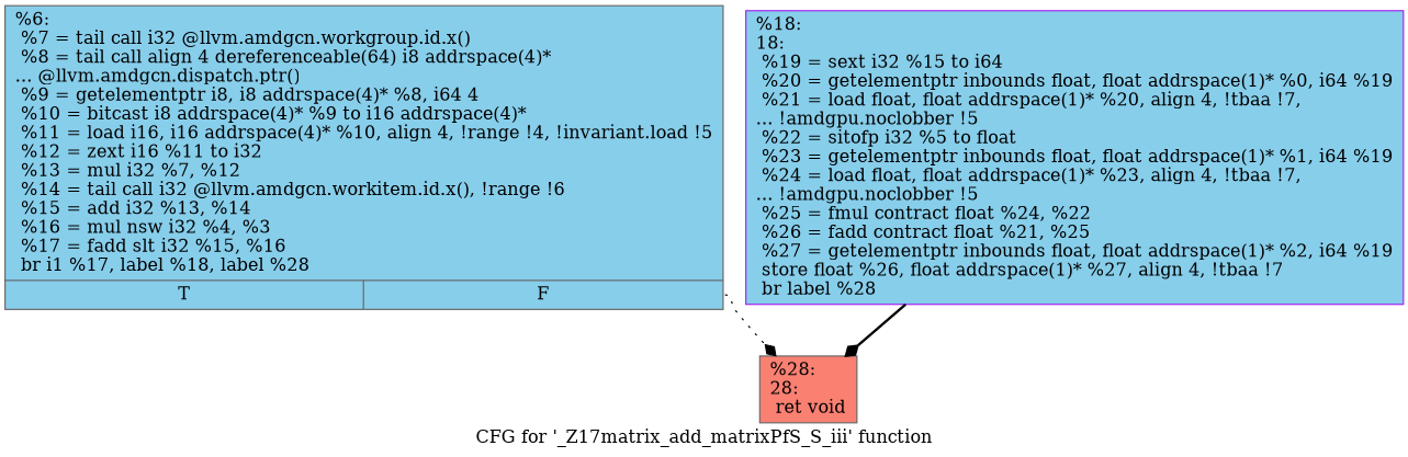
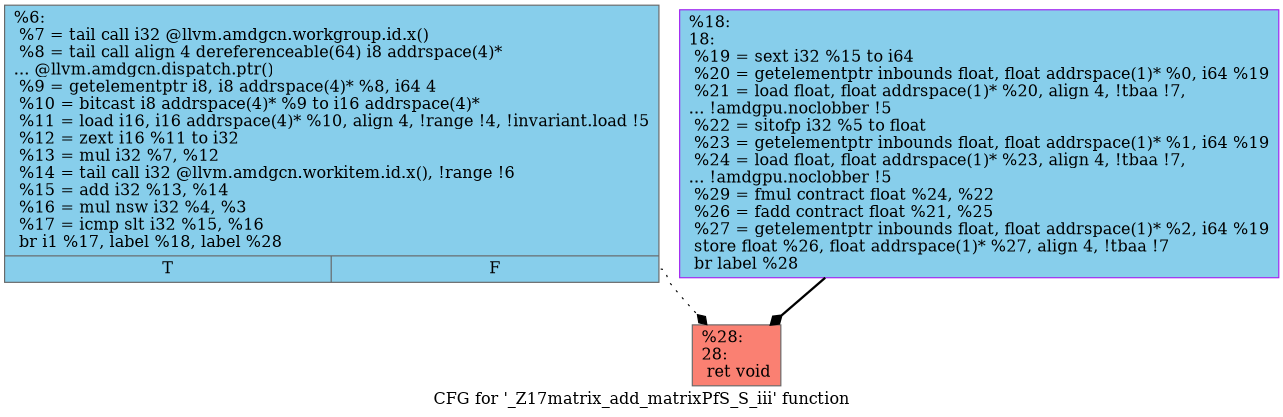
  digraph {
    label="CFG for '_Z17matrix_add_matrixPfS_S_iii' function"
    node [color=gray40 fillcolor=skyblue shape=record style=filled]
    edge [arrowhead=diamond]
-   n1 [label="{%6:\l  %7 = tail call i32 @llvm.amdgcn.workgroup.id.x()\l  %8 = tail call align 4 dereferenceable(64) i8 addrspace(4)*\l... @llvm.amdgcn.dispatch.ptr()\l  %9 = getelementptr i8, i8 addrspace(4)* %8, i64 4\l  %10 = bitcast i8 addrspace(4)* %9 to i16 addrspace(4)*\l  %11 = load i16, i16 addrspace(4)* %10, align 4, !range !4, !invariant.load !5\l  %12 = zext i16 %11 to i32\l  %13 = mul i32 %7, %12\l  %14 = tail call i32 @llvm.amdgcn.workitem.id.x(), !range !6\l  %15 = add i32 %13, %14\l  %16 = mul nsw i32 %4, %3\l  %17 = fadd slt i32 %15, %16\l  br i1 %17, label %18, label %28\l|{<s0>T|<s1>F}}"]
+   n1 [label="{%6:\l  %7 = tail call i32 @llvm.amdgcn.workgroup.id.x()\l  %8 = tail call align 4 dereferenceable(64) i8 addrspace(4)*\l... @llvm.amdgcn.dispatch.ptr()\l  %9 = getelementptr i8, i8 addrspace(4)* %8, i64 4\l  %10 = bitcast i8 addrspace(4)* %9 to i16 addrspace(4)*\l  %11 = load i16, i16 addrspace(4)* %10, align 4, !range !4, !invariant.load !5\l  %12 = zext i16 %11 to i32\l  %13 = mul i32 %7, %12\l  %14 = tail call i32 @llvm.amdgcn.workitem.id.x(), !range !6\l  %15 = add i32 %13, %14\l  %16 = mul nsw i32 %4, %3\l  %17 = icmp slt i32 %15, %16\l  br i1 %17, label %18, label %28\l|{<s0>T|<s1>F}}"]
    n2 [fillcolor=salmon label="{%28:\l28:                                               \l  ret void\l}"]
-   n3 [color=purple label="{%18:\l18:                                               \l  %19 = sext i32 %15 to i64\l  %20 = getelementptr inbounds float, float addrspace(1)* %0, i64 %19\l  %21 = load float, float addrspace(1)* %20, align 4, !tbaa !7,\l... !amdgpu.noclobber !5\l  %22 = sitofp i32 %5 to float\l  %23 = getelementptr inbounds float, float addrspace(1)* %1, i64 %19\l  %24 = load float, float addrspace(1)* %23, align 4, !tbaa !7,\l... !amdgpu.noclobber !5\l  %25 = fmul contract float %24, %22\l  %26 = fadd contract float %21, %25\l  %27 = getelementptr inbounds float, float addrspace(1)* %2, i64 %19\l  store float %26, float addrspace(1)* %27, align 4, !tbaa !7\l  br label %28\l}"]
+   n3 [color=purple label="{%18:\l18:                                               \l  %19 = sext i32 %15 to i64\l  %20 = getelementptr inbounds float, float addrspace(1)* %0, i64 %19\l  %21 = load float, float addrspace(1)* %20, align 4, !tbaa !7,\l... !amdgpu.noclobber !5\l  %22 = sitofp i32 %5 to float\l  %23 = getelementptr inbounds float, float addrspace(1)* %1, i64 %19\l  %24 = load float, float addrspace(1)* %23, align 4, !tbaa !7,\l... !amdgpu.noclobber !5\l  %29 = fmul contract float %24, %22\l  %26 = fadd contract float %21, %25\l  %27 = getelementptr inbounds float, float addrspace(1)* %2, i64 %19\l  store float %26, float addrspace(1)* %27, align 4, !tbaa !7\l  br label %28\l}"]
    n1 -> n2 [style=dotted tailport=s1]
    n3 -> n2 [style=bold]
  }
